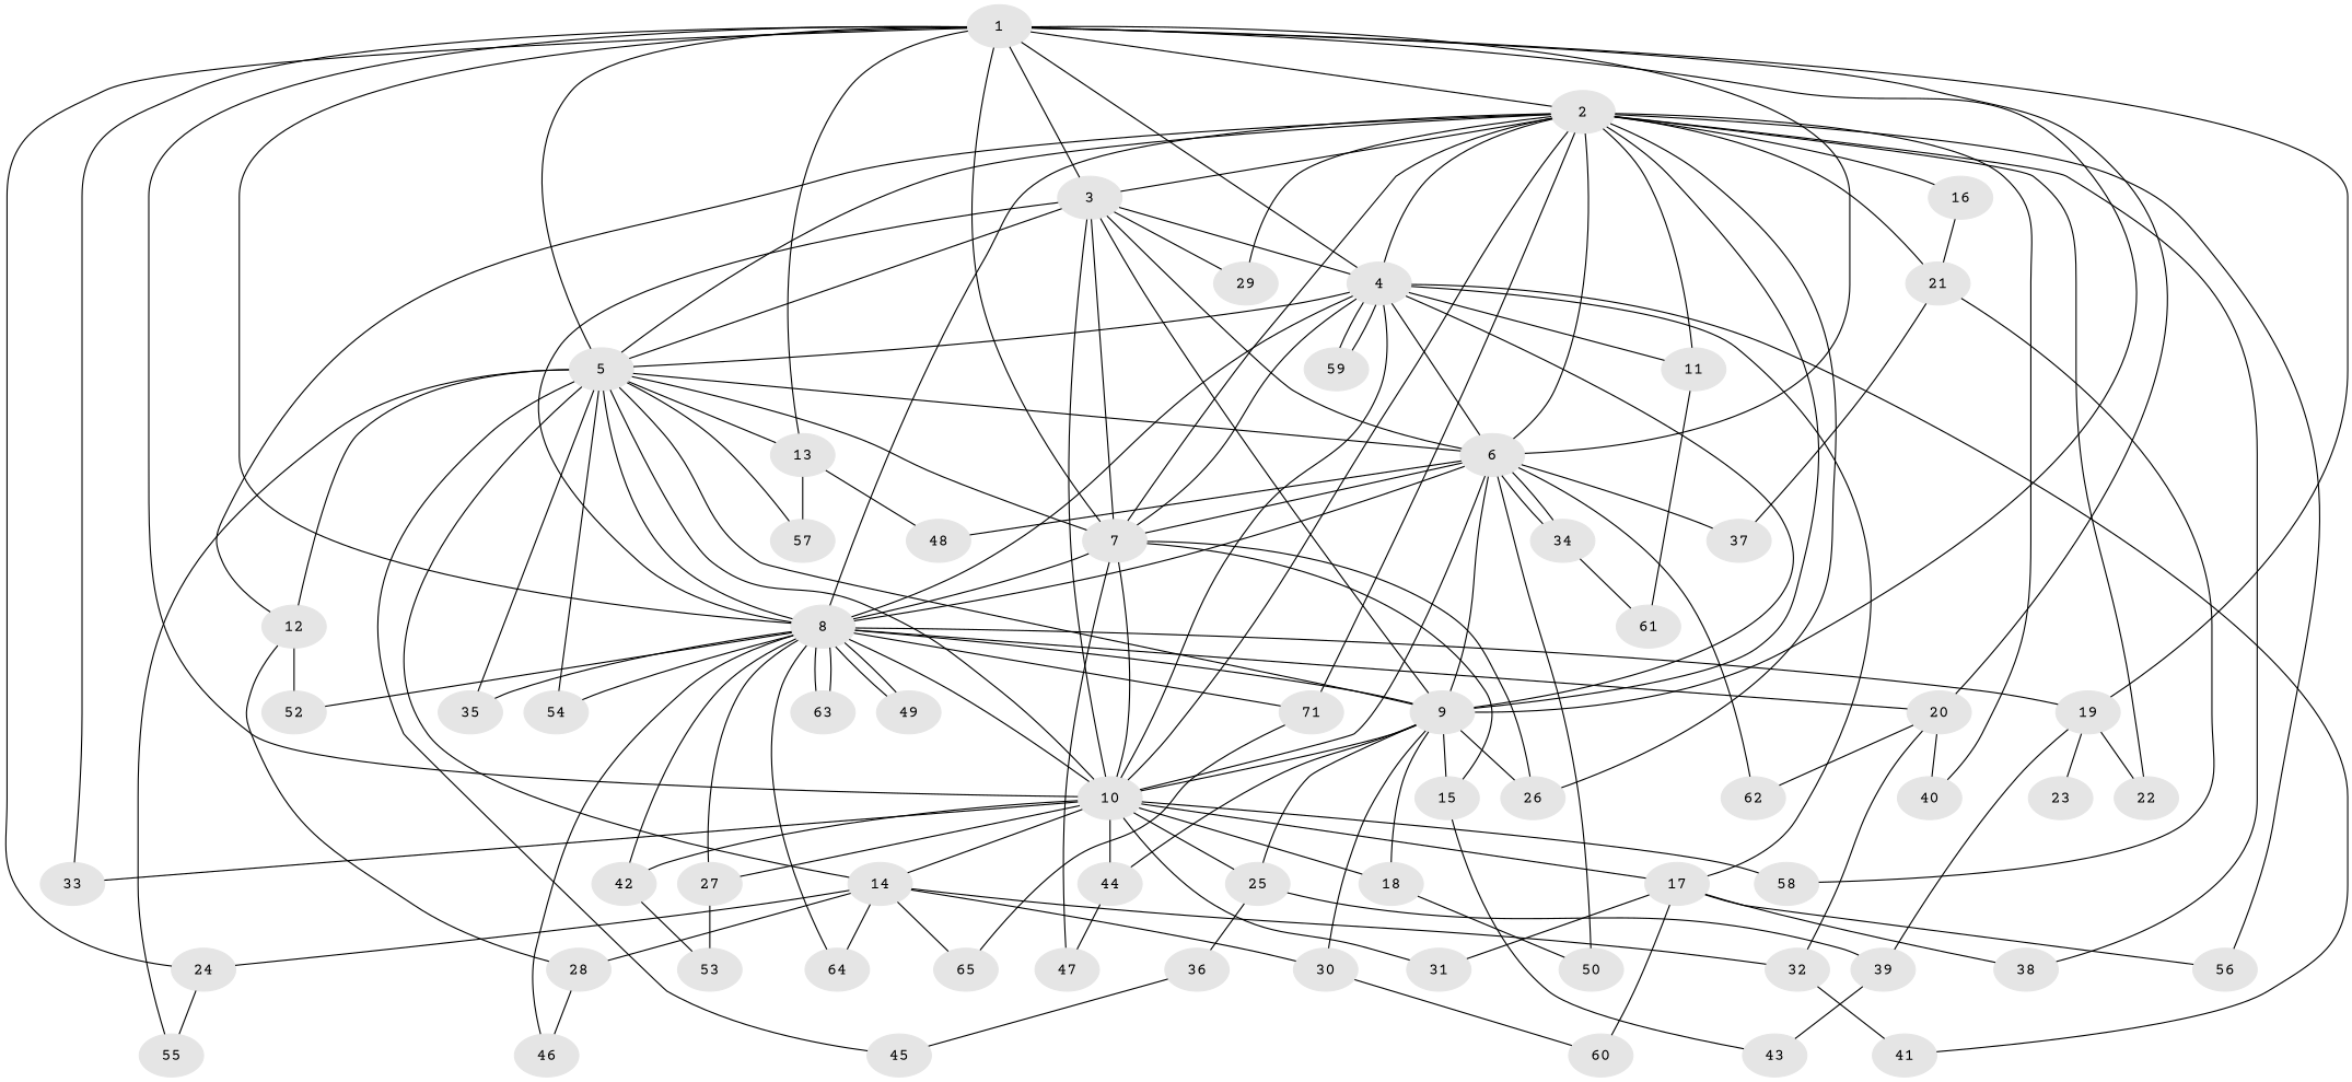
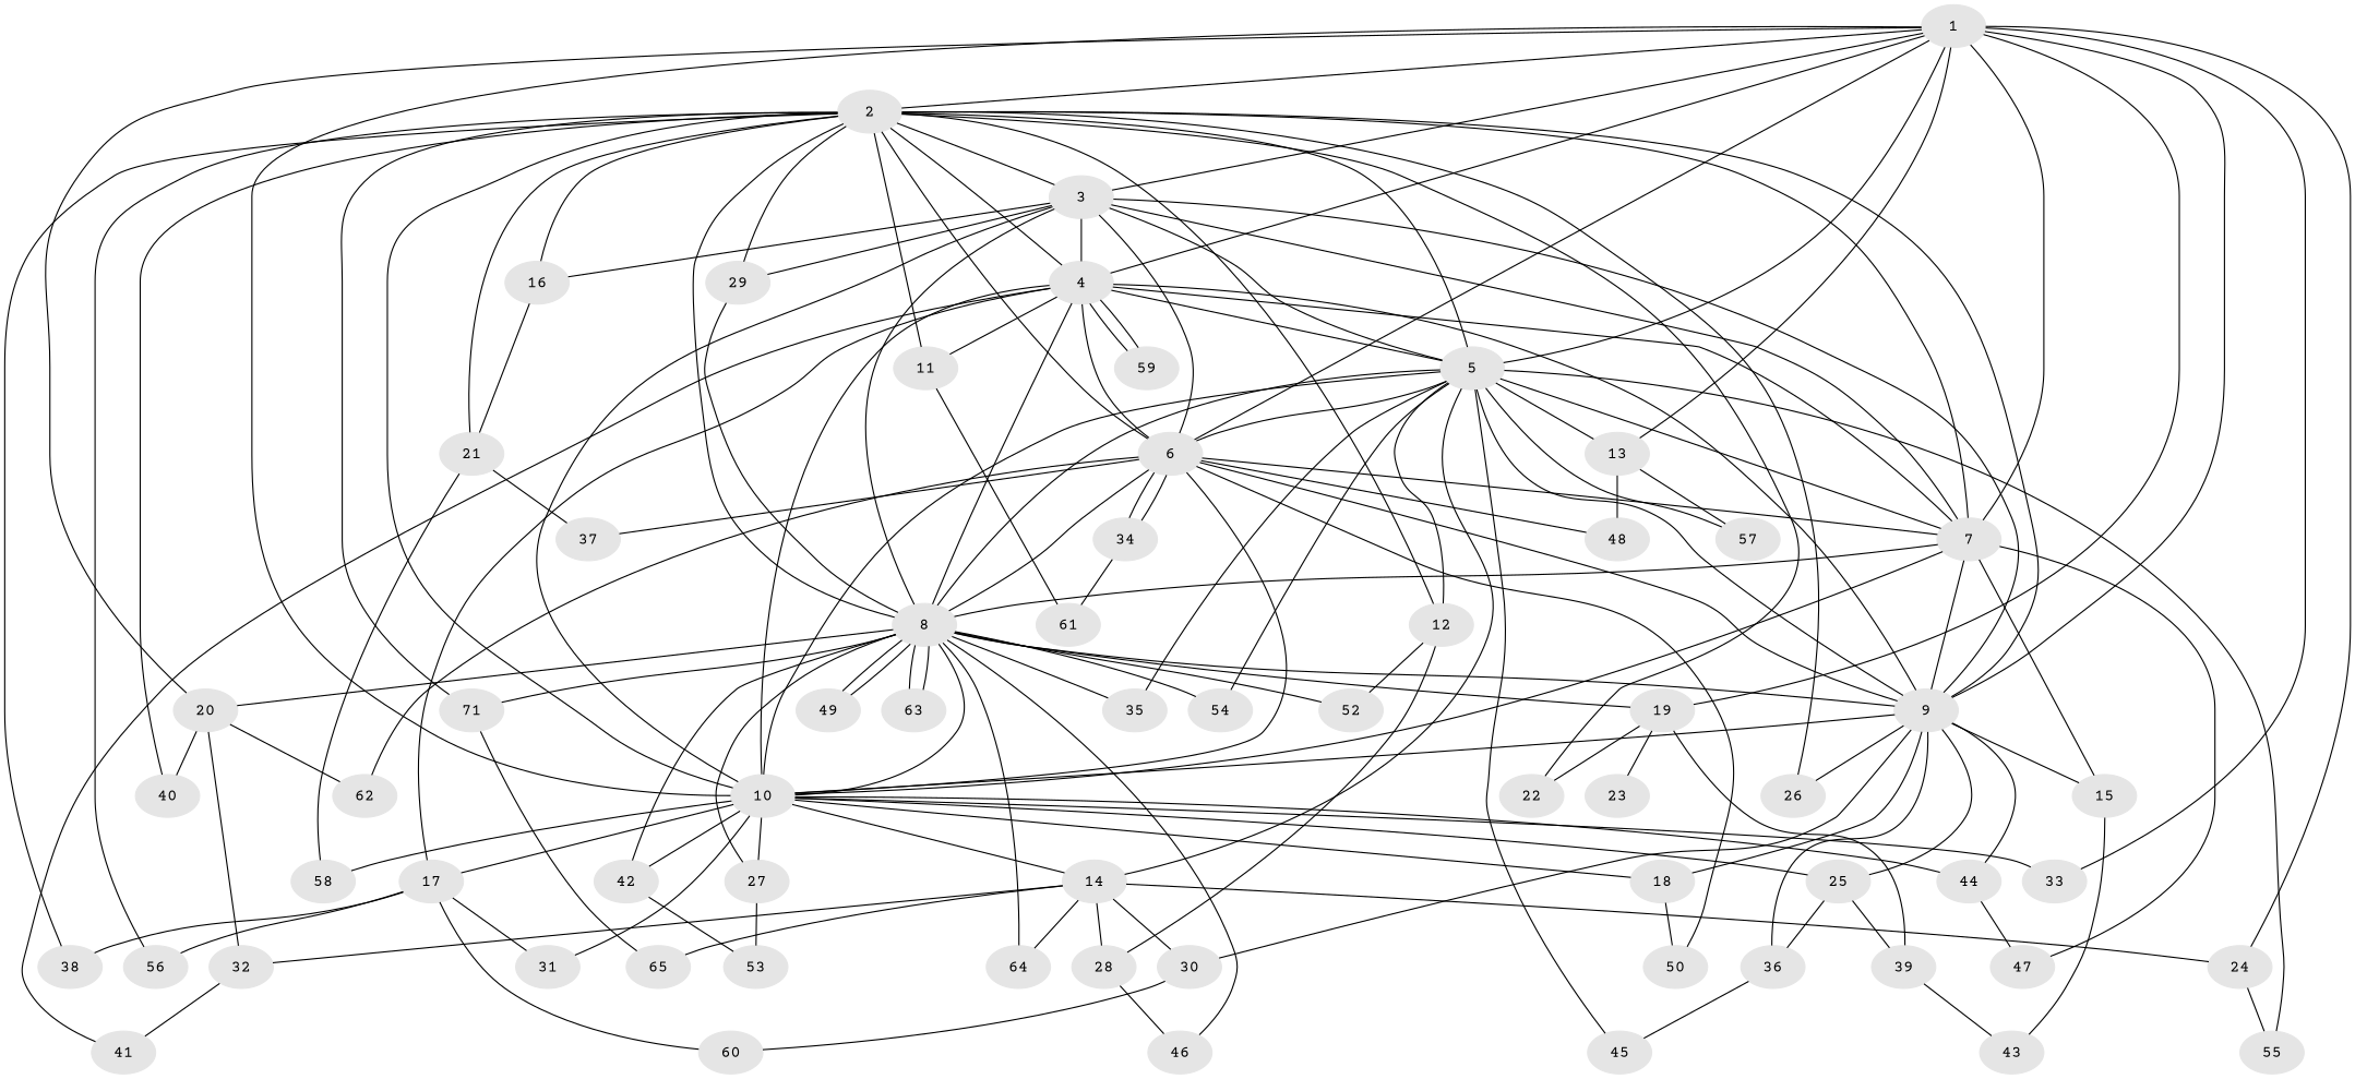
  graph {
    fontname="Courier Prime"
    node [color=gray90 fontname="Courier Prime" style=filled]
    edge [fontname="Courier Prime"]
    1
    2
    3
    4
    5
    6
    7
    8
    9
    10
    13
    19
    20
    24
    33
    11
    12
    16
    21
    22
    26
    29
    38
    40
    n25 [label=71]
    56
    17
    41
    59
    14
    35
    45
    54
    55
    57
    34
    37
    48
    50
    62
    15
    47
    27
    42
    46
    49
    52
    63
    64
    18
    25
    30
    36
    44
    31
    58
    23
    39
    32
    61
    28
    65
    60
    43
    53
    1 -- 2
    1 -- 3
    1 -- 4
    1 -- 5
    1 -- 6
    1 -- 7
-   1 -- 8
+   29 -- 8
    1 -- 9
    1 -- 10
    1 -- 13
    1 -- 19
    1 -- 20
    1 -- 24
    1 -- 33
    2 -- 3
    2 -- 4
    2 -- 5
    2 -- 6
    2 -- 7
    2 -- 8
    2 -- 9
    2 -- 10
    2 -- 11
    2 -- 12
    2 -- 16
    2 -- 21
    2 -- 22
    2 -- 26
    2 -- 29
    2 -- 38
    2 -- 40
    2 -- n25
    2 -- 56
    3 -- 4
    3 -- 5
    3 -- 6
    3 -- 7
    3 -- 8
    3 -- 9
    3 -- 10
+   3 -- 16
    3 -- 29
    4 -- 5
    4 -- 6
    4 -- 7
    4 -- 8
    4 -- 9
    4 -- 10
    4 -- 11
    4 -- 17
    4 -- 41
    4 -- 59
    4 -- 59
    5 -- 6
    5 -- 7
    5 -- 8
    5 -- 9
    5 -- 10
    5 -- 13
    5 -- 12
    5 -- 14
    5 -- 35
    5 -- 45
    5 -- 54
    5 -- 55
    5 -- 57
    6 -- 7
    6 -- 8
    6 -- 9
    6 -- 10
    6 -- 34
    6 -- 34
    6 -- 37
    6 -- 48
    6 -- 50
    6 -- 62
    7 -- 8
-   7 -- 26
+   7 -- 9
    7 -- 10
    7 -- 15
    7 -- 47
    8 -- 9
    8 -- 10
    8 -- 19
    8 -- 20
    8 -- n25
    8 -- 35
    8 -- 54
    8 -- 27
    8 -- 42
    8 -- 46
    8 -- 49
    8 -- 49
    8 -- 52
    8 -- 63
    8 -- 63
    8 -- 64
    9 -- 10
    9 -- 26
    9 -- 15
    9 -- 18
    9 -- 25
    9 -- 30
+   9 -- 36
    9 -- 44
    10 -- 33
    10 -- 17
    10 -- 14
    10 -- 27
    10 -- 42
    10 -- 18
    10 -- 25
    10 -- 44
    10 -- 31
    10 -- 58
    13 -- 57
    13 -- 48
    19 -- 22
    19 -- 23
    19 -- 39
    20 -- 40
    20 -- 62
    20 -- 32
    24 -- 55
    11 -- 61
    12 -- 52
    12 -- 28
    16 -- 21
    21 -- 37
    21 -- 58
    n25 -- 65
    17 -- 38
    17 -- 56
    17 -- 31
    17 -- 60
    14 -- 24
    14 -- 64
    14 -- 30
    14 -- 32
    14 -- 28
    14 -- 65
    34 -- 61
    15 -- 43
    27 -- 53
    42 -- 53
    18 -- 50
    25 -- 36
    25 -- 39
    30 -- 60
    36 -- 45
    44 -- 47
    39 -- 43
    32 -- 41
    28 -- 46
  }
